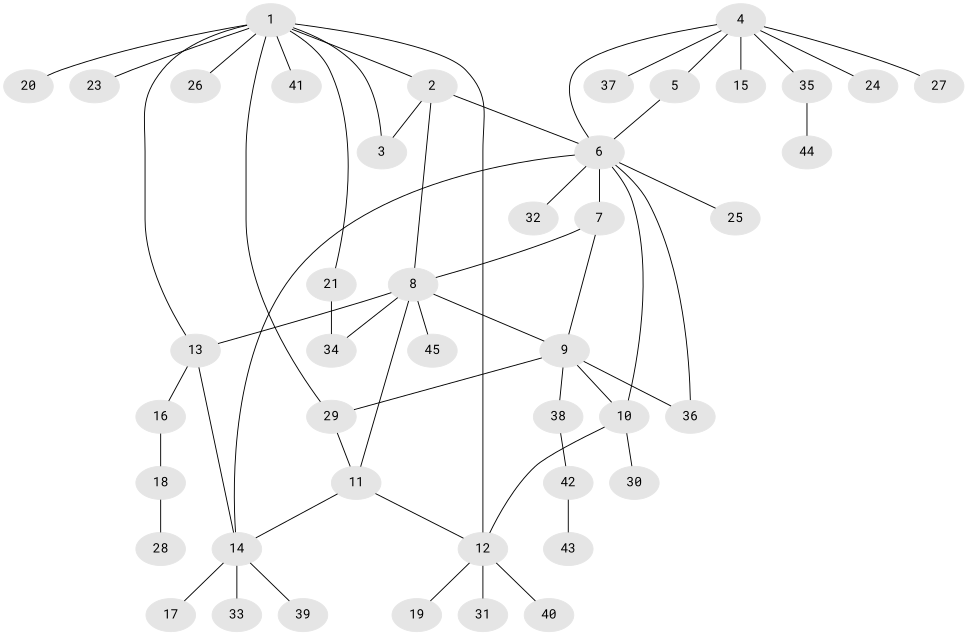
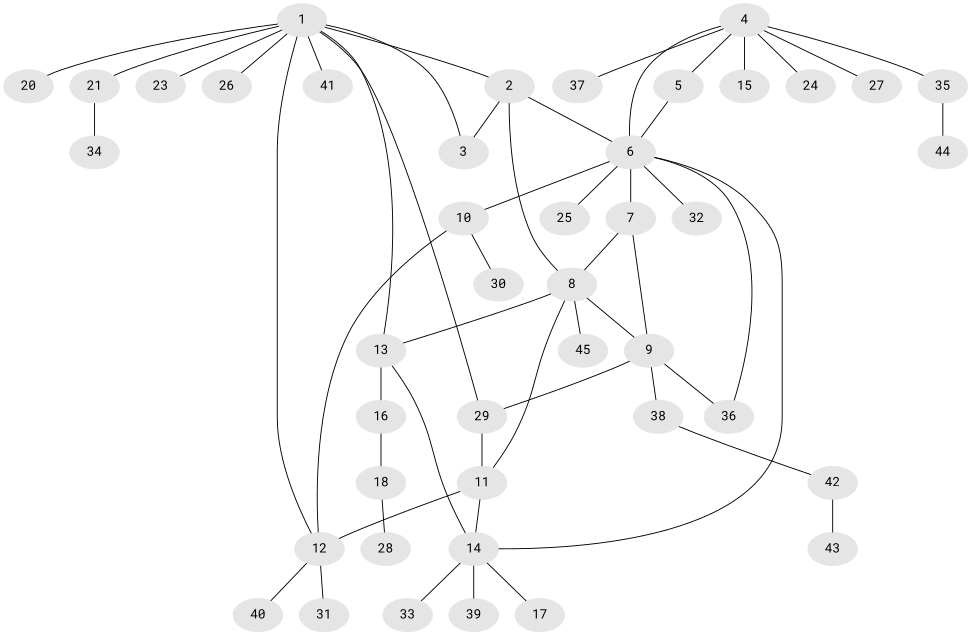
  graph {
    fontname="Roboto Mono"
    node [color=gray90 fontname="Roboto Mono" style=filled]
    edge [fontname="Roboto Mono" weight=1.0]
    1
    2
    3
    12
    13
    20
    21
    23
    26
    29
    41
    6
    8
-   19
    31
    40
    14
    16
    34
    11
    7
    10
    25
    32
    36
    9
    45
    4
    5
    15
    24
    27
    35
    37
    44
    30
    17
    33
    39
    38
    42
    18
    28
    43
    1 -- 2
    1 -- 3
    1 -- 12
    1 -- 13
    1 -- 20
    1 -- 21
    1 -- 23
    1 -- 26
    1 -- 29
    1 -- 41
    2 -- 3
    2 -- 6
    2 -- 8
-   12 -- 19
    12 -- 31
    12 -- 40
    13 -- 14 [weight=2.0]
    13 -- 16
    21 -- 34
    29 -- 11
    6 -- 14
    6 -- 7
    6 -- 10
    6 -- 25
    6 -- 32
    6 -- 36
    8 -- 13
-   8 -- 34
    8 -- 11
    8 -- 9
    8 -- 45
    14 -- 17
    14 -- 33
    14 -- 39
    16 -- 18
    11 -- 12
    11 -- 14
    7 -- 8
    7 -- 9
    10 -- 12
    10 -- 30
    9 -- 29
-   9 -- 10
    9 -- 36
    9 -- 38
    4 -- 6
    4 -- 5
    4 -- 15
    4 -- 24
    4 -- 27
    4 -- 35
    4 -- 37
    5 -- 6
    35 -- 44
    38 -- 42
    42 -- 43
    18 -- 28
  }
